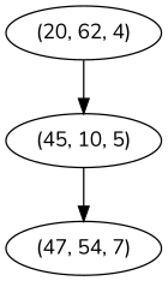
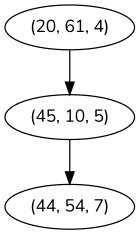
  digraph {
    fontname=Nunito
    node [fontname=Nunito]
    edge [fontname=Nunito]
    n1 [label="(45, 10, 5)"]
-   "(20, 61, 4)" [label="(20, 62, 4)"]
-   "(47, 54, 7)"
+   "(20, 61, 4)"
+   "(47, 54, 7)" [label="(44, 54, 7)"]
    n1 -> "(47, 54, 7)"
    "(20, 61, 4)" -> n1
  }
